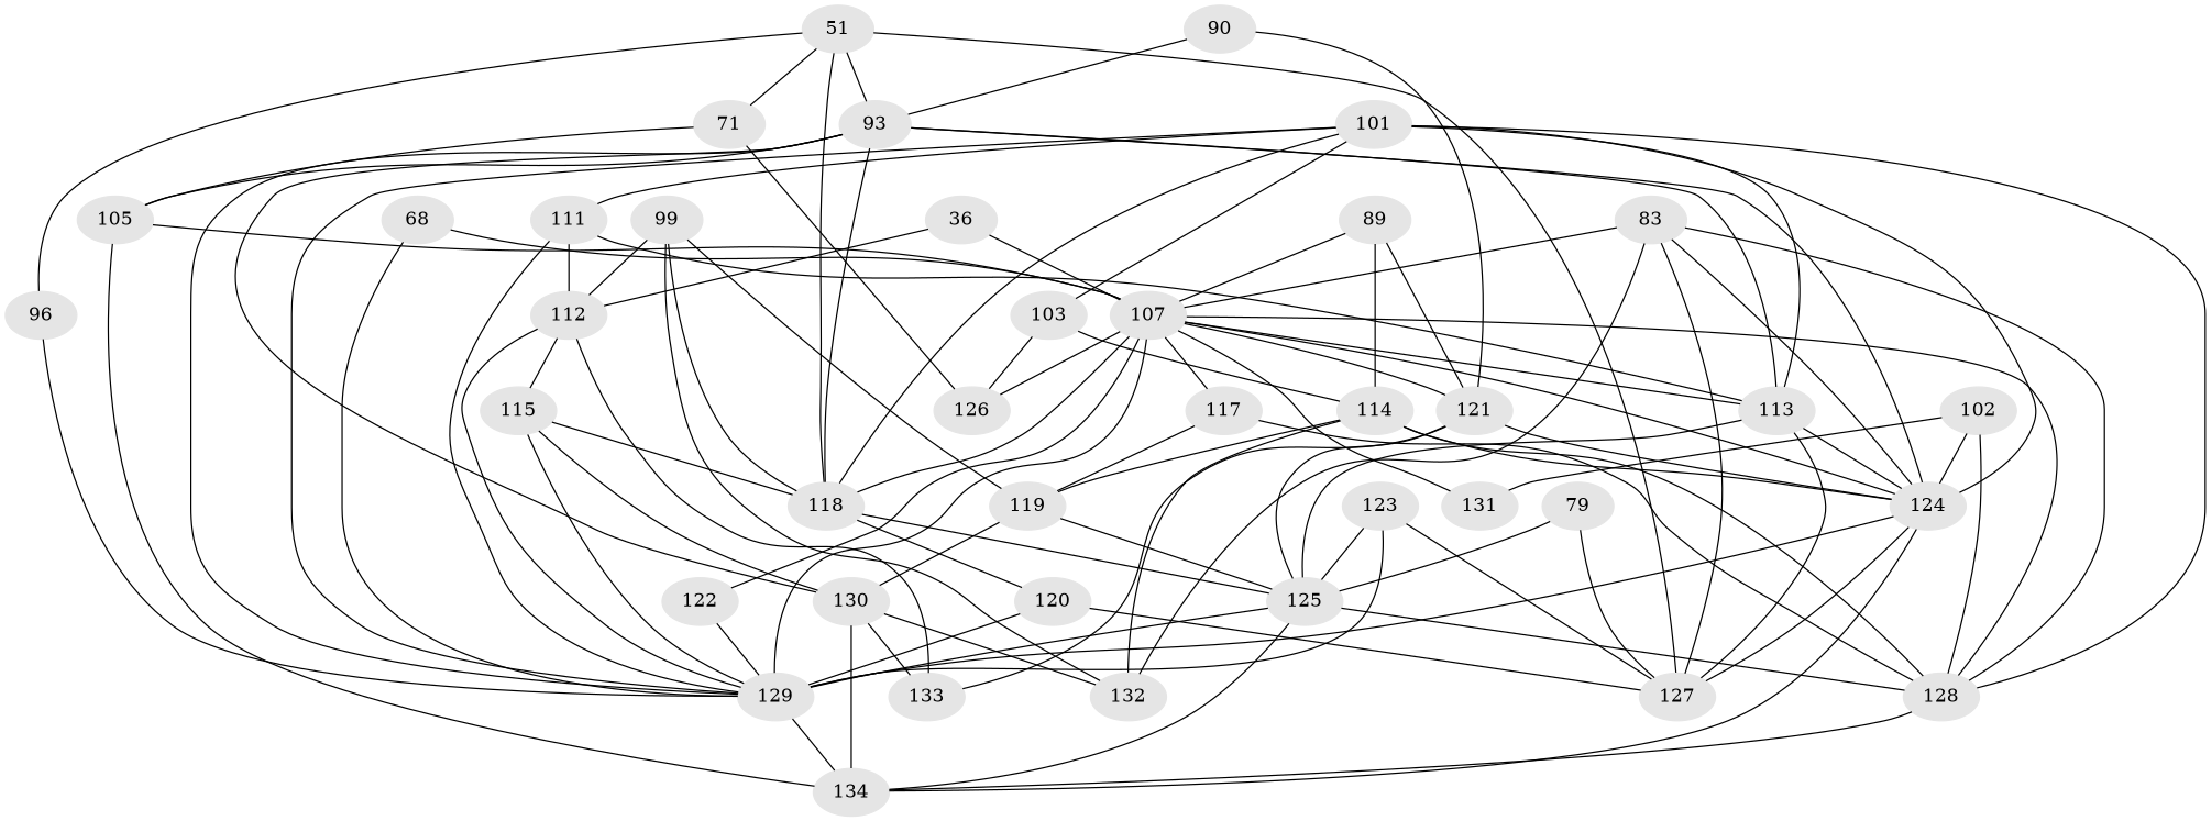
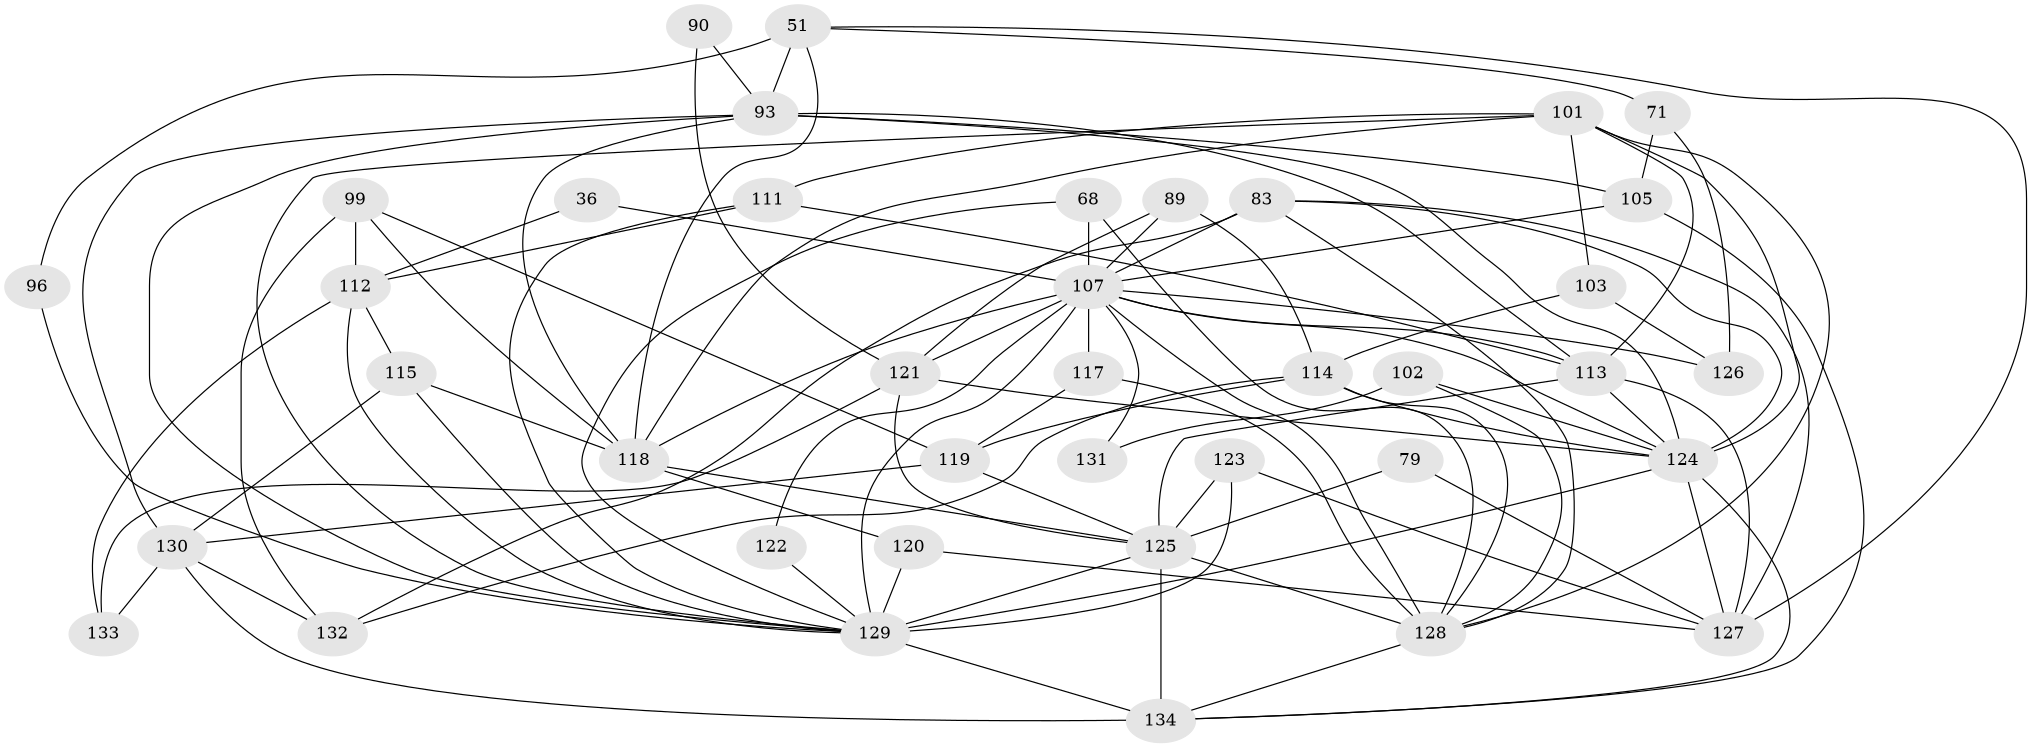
  graph {
    fontname="DejaVu Serif"
    node [color=gray90 fontname="DejaVu Serif" style=filled]
    edge [fontname="DejaVu Serif"]
    107 [super="+37+98+106"]
    118 [super="+60+76"]
    128 [super="+58+108"]
    129 [super="+44+74+104+84+72+41+92"]
    126 [super="+56+19"]
    124 [super="+30+32+81+61+116"]
    121 [super="+23+47"]
    113 [super="+97+109"]
    131 [super="+8"]
    117 [super="+95"]
    122
    36
    112 [super="+49+34"]
    115 [super="+17"]
    133 [super="+73"]
    51 [super="+16"]
    71
    93 [super="+86+69"]
    96
    127 [super="+62+110"]
    105 [super="+1+15"]
    130 [super="+64"]
    125 [super="+78+85"]
    120 [super="+91"]
    68 [super="+65"]
    134 [super="+87"]
    79
    83 [super="+11"]
    132 [super="+66"]
    89
    114 [super="+53"]
    119 [super="+18+14"]
    90
    99
    101 [super="+12"]
    103
    111 [super="+21"]
    102
    123 [super="+75"]
    107 -- 118 [weight=2]
    107 -- 128
    107 -- 129 [weight=7]
    107 -- 126 [weight=3]
    107 -- 124 [weight=2]
    107 -- 121 [weight=2]
    107 -- 113 [weight=2]
    107 -- 131
    107 -- 117 [weight=3]
    107 -- 122
    118 -- 125
    118 -- 120
    128 -- 134 [weight=2]
    129 -- 134 [weight=4]
    124 -- 129 [weight=8]
    124 -- 127
    124 -- 134
    121 -- 124 [weight=6]
    121 -- 133
    121 -- 125
    113 -- 124 [weight=2]
    113 -- 127 [weight=3]
    113 -- 125 [weight=3]
    117 -- 128 [weight=3]
    117 -- 119
    122 -- 129
    36 -- 107
    36 -- 112
    112 -- 129
    112 -- 115
    112 -- 133 [weight=2]
    115 -- 118
    115 -- 129
    115 -- 130
    51 -- 118
    51 -- 71 [weight=2]
    51 -- 93 [weight=3]
    51 -- 96
    51 -- 127
    71 -- 126
    71 -- 105
    93 -- 118
    93 -- 129 [weight=2]
    93 -- 124 [weight=2]
    93 -- 113 [weight=2]
    93 -- 105 [weight=2]
    93 -- 130
    96 -- 129
    105 -- 107 [weight=2]
    105 -- 134
    130 -- 133 [weight=2]
    130 -- 134
    130 -- 132
    125 -- 128
    125 -- 129
    125 -- 134 [weight=2]
    120 -- 129 [weight=2]
    120 -- 127
    68 -- 107
+   68 -- 128 [weight=2]
    68 -- 129
    79 -- 127
    79 -- 125
    83 -- 107 [weight=2]
    83 -- 128
    83 -- 124
    83 -- 127
    83 -- 132 [weight=2]
    89 -- 107
    89 -- 121
    89 -- 114 [weight=2]
    114 -- 128 [weight=2]
    114 -- 124 [weight=2]
    114 -- 132
    114 -- 119 [weight=3]
    119 -- 130
    119 -- 125
    90 -- 121
    90 -- 93
    99 -- 118
    99 -- 112 [weight=2]
    99 -- 132
    99 -- 119
    101 -- 118
    101 -- 128 [weight=2]
    101 -- 129
    101 -- 124 [weight=3]
    101 -- 113
    101 -- 103
    101 -- 111 [weight=2]
    103 -- 126
    103 -- 114
    111 -- 129
    111 -- 113
    111 -- 112 [weight=2]
    102 -- 128
    102 -- 124
    102 -- 131 [weight=2]
    123 -- 129
    123 -- 127
    123 -- 125
  }
